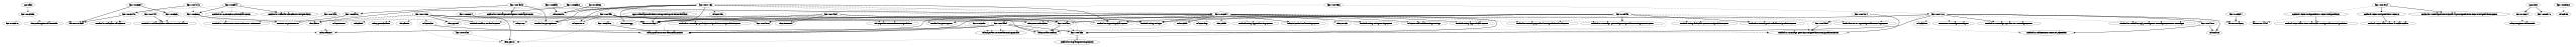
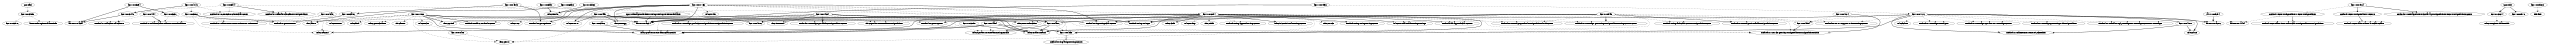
  digraph {
    edge [arrowhead=dot style=dashed]
    n1 [label="sym._fini"]
    n2 [label="fcn.10003590"]
    n3 [label="fcn.1000351c"]
-   n4 [label="reloc.__deregister_frame_info"]
+   n4 [label="listen.__deregister_frame_info"]
    n5 [label="sym.void_map_node_destr_string__string__tree_node_base_"]
    n6 [label="aav.0x1001a234"]
    n7 [label="method.vector_unsigned_int_.vector_unsigned_int_"]
    n8 [label="aav.0x1001a494"]
    n9 [label="method.vector_base.insert_raw_char__unsigned_int__unsigned_int_"]
    n10 [label="sym._init"]
    n11 [label="fcn.10003674"]
    n12 [label="fcn.10008970"]
    n13 [label="reloc.__register_frame_info"]
    n14 [label="method.vector_unsigned_int_.vector__"]
    n15 [label="method.vector_base.erase_raw_char__char_"]
    n16 [label="fcn.10003c3c"]
    n17 [label="method.tree_base.clear_void____tree_node_base__"]
    n18 [label="fcn.10003c94"]
    n19 [label="aav.0x1001a3f4"]
    n20 [label="fcn.10003e6c"]
    n21 [label="reloc.__assert"]
-   n22 [label="memset.nv.getRunner__"]
+   n22 [label="method.nv.getRunner__"]
    n23 [label="method.nv::ThinRunner.removeTimer_nv::TimerPtr_"]
    n24 [label="fcn.10003d40"]
    n25 [label="fcn.10003f44"]
    n26 [label="method.nv.getLooper__"]
    n27 [label="method.nv::Handler.cancelPost_unsigned_int_"]
    n28 [label="method.nv::Connection.close_char_const_"]
    n29 [label="fcn.1000404c"]
    n30 [label="fcn.10003a8c"]
    n31 [label="reloc.abort"]
    n32 [label="fcn.100046ac"]
    n33 [label="fcn.100047f4"]
    n34 [label="method.nv::Allocator.Allocator__"]
    n35 [label="fcn.100048f8"]
    n36 [label="method.string.assign_string_const_"]
    n37 [label="fcn.10003a0c"]
    n38 [label="reloc.operator___ostream__char_const_"]
    n39 [label="fcn.10004aec"]
    n40 [label="reloc.operator___ostream__string_const_"]
    n41 [label="reloc.endl_ostream_"]
    n42 [label="fcn.10004594"]
-   n43 [label="method.nv::message.get_u32_unsigned_int__unsigned_int__const"]
+   n43 [label="method.nv::strrchr.get_u32_unsigned_int__unsigned_int__const"]
    n44 [label="fcn.10003b80"]
    n45 [label="reloc.sendto"]
    n46 [label="fcn.10004c04"]
    n47 [label="fcn.10003bf0"]
    n48 [label="fcn.10004780"]
    n49 [label="method.nv::ThinRunner.removeSocket_int_"]
    n50 [label="reloc.close"]
    n51 [label="fcn.10004ff0"]
    n52 [label="method.nv.getUptime__"]
    n53 [label="reloc.recv"]
    n54 [label="reloc.perror"]
    n55 [label="reloc.__errno_location"]
    n56 [label="reloc.strerror"]
    n57 [label="method.string.string_char_const_"]
-   n58 [label="fcn.10005294"]
+   n58 [label="raw.10005294"]
    n59 [label="aav.0x1001a28c"]
    n60 [label="fcn.10005300"]
-   n61 [label="reloc.free"]
+   n61 [label="info.free"]
    n62 [label="fcn.100045d0"]
-   n63 [label="method.nv::message.message_nv::message_const_"]
    n64 [label="method.string.string__"]
    n65 [label="fcn.100075c4"]
    n66 [label="method.nv::message.insert_u32_array_unsigned_int__vector_unsigned_int__const_"]
    n67 [label="fcn.100060b4"]
    n68 [label="method.nv::message.get_string_unsigned_int__string_const__const"]
    n69 [label="reloc.strrchr"]
    n70 [label="fcn.1000488c"]
    n71 [label="method.string.string_string_const_"]
    n72 [label="reloc.normalizePath_string__string_"]
-   n73 [label="method.string.append_char_const_"]
-   n74 [label="strlen.chdir"]
+   n73 [label="method.addr.append_char_const_"]
+   n74 [label="reloc.chdir"]
    n75 [label="reloc.strdup"]
    n76 [label="reloc.mkdir"]
    n77 [label="method.nv::message.get_bool_unsigned_int__bool__const"]
    n78 [label="method.string.append_string_const_"]
    n79 [label="reloc.isSensitiveFile_string_const_"]
    n80 [label="fcn.10008408"]
    n81 [label="reloc.socket"]
    n82 [label="fcn.10007ec0"]
    n83 [label="reloc.memset"]
    n84 [label="reloc.bind"]
    n85 [label="reloc.getsockname"]
    n86 [label="reloc.sprintf"]
    n87 [label="method.IPAddr6.str_bool__const"]
    n88 [label="reloc.listen"]
    n89 [label="fcn.100065b8"]
    n90 [label="fcn.10004924"]
    n91 [label="method.nv::message.get_be32_unsigned_int__unsigned_int__const"]
    n92 [label="reloc.inet_ntoa"]
+   n93 [label="method.nv::message.get_addr6_unsigned_int__const"]
    n94 [label="reloc.operator___ostream__unsigned_int_"]
    n95 [label="fcn.1000715c"]
    n96 [label="reloc.memcpy"]
    n97 [label="reloc.strlen"]
-   n98 [label="fcn.10006684"]
    n99 [label="fcn.1000712c"]
    n100 [label="reloc.fclose"]
-   n101 [label="memset.nv::message.message__"]
-   n102 [label="method.nv.errorMsg_unsigned_int__string_const_"]
+   n101 [label="method.nv::message.message__"]
+   n102 [label="method.nv.errorMsg_perror_int__string_const_"]
    n103 [label="method.nv::message.operator_nv::message_const_"]
+   n104 [label="method.nv::message.get_string_ref_unsigned_int_"]
    n105 [label="method.nv::Handler.replyMessage_nv::message_const__nv::message_"]
    n106 [label="fcn.1000795c"]
    n107 [label="fcn.100038d8"]
    n108 [label="fcn.10004a54"]
    n109 [label="fcn.100054f8"]
    n110 [label="method.nv::message.size_field_unsigned_int__const"]
    n111 [label="method.string.find_char_const__unsigned_int__const"]
    n1 -> n2 [arrowhead=vee]
    n2 -> n3 [arrowhead=odot]
    n2 -> n4
    n5 -> n6 [arrowhead=odot style=bold]
    n7 -> n8
    n7 -> n9 [arrowhead=odot style=bold]
    n10 -> n11 [arrowhead=vee style=bold]
    n10 -> n12 [style=bold]
    n11 -> n13
    n14 -> n15 [arrowhead=odot style=bold]
    n16 -> n6
    n16 -> n17
    n18 -> n16 [arrowhead=vee style=bold]
    n18 -> n19 [style=bold]
    n20 -> n6 [arrowhead=odot]
    n20 -> n21
    n20 -> n22 [arrowhead=vee style=bold]
    n20 -> n23
    n24 -> n19 [arrowhead=vee style=bold]
-   n25 -> n20 [arrowhead=vee style=bold]
    n25 -> n24 [arrowhead=vee]
    n25 -> n26
    n25 -> n27 [arrowhead=vee style=bold]
    n25 -> n28 [arrowhead=odot]
    n29 -> n20
    n29 -> n24 [arrowhead=odot style=bold]
    n29 -> n28
    n30 -> n22 [arrowhead=odot style=bold]
    n30 -> n31 [arrowhead=odot]
    n32 -> n22 [arrowhead=odot]
    n32 -> n23 [arrowhead=vee]
    n33 -> n17 [arrowhead=vee style=bold]
    n33 -> n34
    n35 -> n36 [arrowhead=odot style=bold]
    n37 -> n38 [arrowhead=odot style=bold]
    n39 -> n35
-   n39 -> n40 [arrowhead=vee]
+   n39 -> n40 [arrowhead=vee style=bold]
    n39 -> n41 [arrowhead=vee style=bold]
    n42 -> n43 [arrowhead=vee style=bold]
    n44 -> n45 [arrowhead=odot style=bold]
    n46 -> n42
    n46 -> n43 [arrowhead=odot style=bold]
    n47 -> n45 [arrowhead=vee style=bold]
    n48 -> n49 [style=bold]
    n48 -> n50 [style=bold]
    n51 -> n6 [arrowhead=vee]
    n51 -> n39 [arrowhead=vee style=bold]
-   n51 -> n52 [arrowhead=vee style=bold]
+   n51 -> n96 [arrowhead=vee style=bold]
    n51 -> n53
    n51 -> n54
    n51 -> n55 [style=bold]
    n51 -> n56 [arrowhead=odot style=bold]
    n51 -> n57 [arrowhead=odot style=bold]
    n58 -> n59 [arrowhead=vee style=bold]
    n60 -> n61 [arrowhead=vee]
    n62 -> n30 [arrowhead=vee style=bold]
    n62 -> n52 [style=bold]
-   n62 -> n63 [style=bold]
    n62 -> n64
    n65 -> n7 [arrowhead=odot]
    n65 -> n14 [style=bold]
    n65 -> n66 [style=bold]
    n67 -> n6 [arrowhead=vee style=bold]
    n67 -> n35 [arrowhead=vee style=bold]
    n67 -> n38 [style=bold]
    n67 -> n39 [arrowhead=odot style=bold]
-   n67 -> n41 [arrowhead=vee]
+   n67 -> n41 [arrowhead=vee style=bold]
    n67 -> n42 [arrowhead=odot]
    n67 -> n43 [arrowhead=vee]
    n67 -> n54
    n67 -> n55 [arrowhead=vee]
    n67 -> n57 [arrowhead=odot]
    n67 -> n64 [style=bold]
    n67 -> n68
    n67 -> n69 [arrowhead=vee]
    n67 -> n70 [style=bold]
    n67 -> n71 [style=bold]
    n67 -> n72 [arrowhead=odot style=bold]
    n67 -> n73 [arrowhead=odot style=bold]
    n67 -> n74 [style=bold]
    n67 -> n75 [arrowhead=odot]
    n67 -> n76 [arrowhead=vee]
    n67 -> n77
    n67 -> n78 [arrowhead=odot]
    n67 -> n79 [arrowhead=vee style=bold]
    n80 -> n54
    n81 -> n80 [arrowhead=odot]
    n82 -> n6 [arrowhead=odot]
    n82 -> n21 [arrowhead=vee]
    n82 -> n31 [arrowhead=odot]
-   n81 -> n38 [arrowhead=odot style=bold]
+   n82 -> n38 [arrowhead=odot style=bold]
    n82 -> n41 [style=bold]
    n82 -> n54 [arrowhead=vee]
    n82 -> n70 [arrowhead=odot style=bold]
    n82 -> n81
    n82 -> n83 [arrowhead=odot]
    n82 -> n84
    n82 -> n85 [arrowhead=vee]
    n82 -> n86 [arrowhead=vee style=bold]
    n82 -> n87 [arrowhead=odot style=bold]
    n82 -> n88 [arrowhead=vee]
    n89 -> n31 [style=bold]
-   n89 -> n67 [arrowhead=odot style=bold]
    n90 -> n6 [arrowhead=vee style=bold]
    n90 -> n35 [arrowhead=odot]
    n90 -> n38 [arrowhead=odot]
    n90 -> n40
+   n90 -> n41 [style=bold]
    n90 -> n43
    n90 -> n64 [style=bold]
    n90 -> n70
    n90 -> n87
    n90 -> n91 [arrowhead=odot]
    n90 -> n92 [arrowhead=odot style=bold]
+   n90 -> n93 [arrowhead=vee style=bold]
    n90 -> n94
    n95 -> n6 [style=bold]
    n95 -> n38
    n95 -> n39
    n95 -> n41 [arrowhead=odot]
    n95 -> n45 [style=bold]
    n95 -> n52 [arrowhead=vee style=bold]
    n95 -> n55 [arrowhead=odot]
    n95 -> n56 [arrowhead=vee style=bold]
    n95 -> n57 [arrowhead=vee style=bold]
    n95 -> n67 [arrowhead=vee]
-   n95 -> n86 [arrowhead=odot]
+   n95 -> n86 [arrowhead=odot style=bold]
    n95 -> n96 [arrowhead=odot style=bold]
    n95 -> n97
-   n98 -> n53 [arrowhead=vee]
-   n98 -> n54 [style=bold]
    n99 -> n26 [arrowhead=vee style=bold]
    n99 -> n35 [arrowhead=odot style=bold]
    n99 -> n42 [arrowhead=vee]
    n99 -> n48 [arrowhead=odot style=bold]
-   n99 -> n49 [arrowhead=vee]
+   n99 -> n49 [arrowhead=vee style=bold]
    n99 -> n50 [arrowhead=vee style=bold]
-   n99 -> n59
+   n99 -> n59 [style=bold]
    n99 -> n100 [arrowhead=vee]
    n99 -> n101
    n99 -> n102 [arrowhead=vee]
-   n99 -> n103 [style=bold]
+   n99 -> n103
+   n99 -> n104 [arrowhead=odot]
    n99 -> n105 [arrowhead=odot]
-   n106 -> n6 [arrowhead=vee]
+   n106 -> n6 [arrowhead=vee style=bold]
    n106 -> n99
    n107 -> n38
+   n107 -> n41 [arrowhead=odot style=bold]
    n108 -> n21 [arrowhead=vee style=bold]
    n108 -> n35 [style=bold]
    n108 -> n38 [arrowhead=vee style=bold]
    n108 -> n40
    n108 -> n41 [arrowhead=odot style=bold]
    n109 -> n6 [arrowhead=vee]
    n109 -> n38 [style=bold]
    n109 -> n41 [arrowhead=odot]
    n109 -> n43 [arrowhead=vee]
    n109 -> n57 [arrowhead=vee style=bold]
    n109 -> n64 [style=bold]
    n109 -> n68 [arrowhead=vee style=bold]
    n109 -> n77 [arrowhead=vee]
    n109 -> n102 [arrowhead=vee]
    n109 -> n110 [arrowhead=vee style=bold]
    n109 -> n111 [arrowhead=vee]
  }
